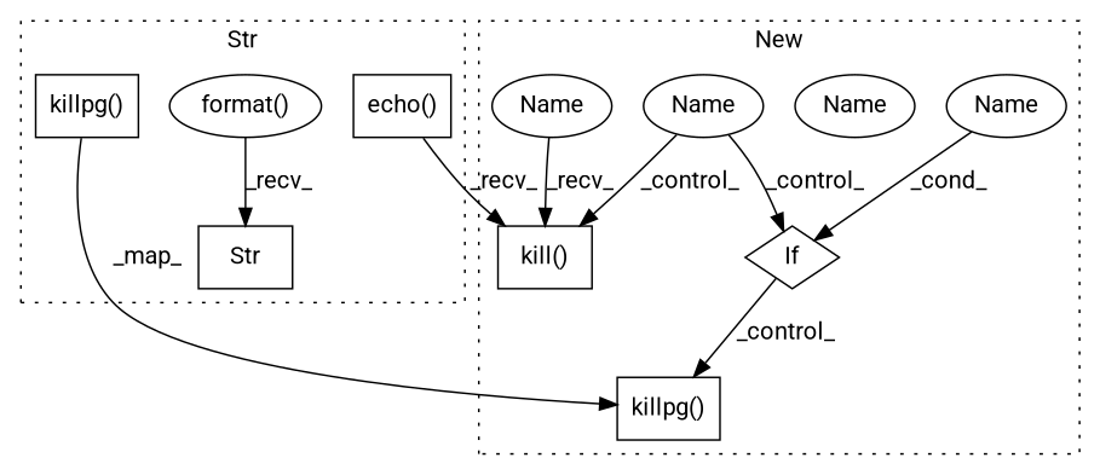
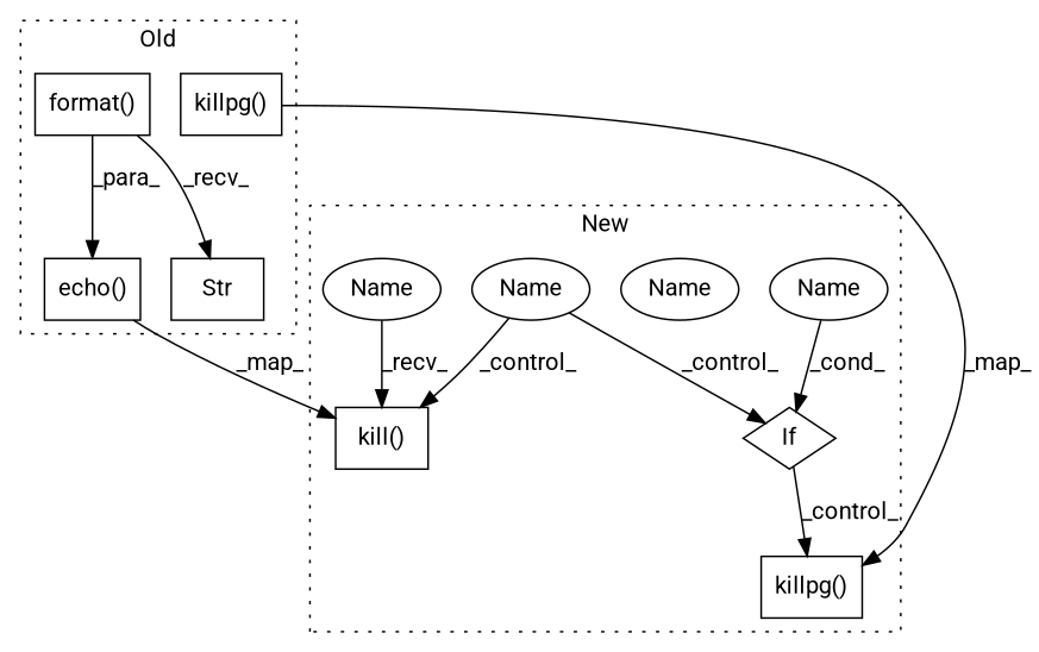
  digraph {
    fontname=Roboto
    node [a=75 fontname=Roboto l="10,1" s=11824 shape=box]
    edge [fontname=Roboto]
    n1 [l="11,1" label="echo()" s="11300,11365"]
    n2 [label="killpg()" s="11568,11617"]
-   n3 [l="42,1" label="format()" s="11311,11364" shape=ellipse]
+   n3 [l="42,1" label="format()" s="11311,11364"]
    n4 [a=66 l=34 label=Str s=11311]
    n5 [l="8,1" label="kill()" s="11756,11791"]
    n6 [a=87 l=7 label=Name s=11186 shape=ellipse]
    n7 [label="killpg()" s="11877,11926"]
    n8 [a=96 l=3 label=If s=11821 shape=diamond]
    n9 [a=87 l=19 label=Name shape=ellipse]
    n10 [a=87 l=2 label=Name s=11756 shape=ellipse]
    n11 [a=87 l=19 label=Name shape=ellipse]
    subgraph cluster_1 {
-     label=Str
+     label=Old
      style=dotted
      n1
      n2
      n3
      n4
    }
    subgraph cluster_2 {
      label=New
      style=dotted
      n5
      n6
      n7
      n8
      n9
      n10
      n11
    }
-   n1 -> n5 [label=_recv_]
+   n1 -> n5 [label=_map_]
    n2 -> n7 [label=_map_]
+   n3 -> n1 [label=_para_]
    n3 -> n4 [label=_recv_]
    n6 -> n5 [label=_control_]
    n6 -> n8 [label=_control_]
    n8 -> n7 [label=_control_]
    n10 -> n5 [label=_recv_]
    n11 -> n8 [label=_cond_]
  }
